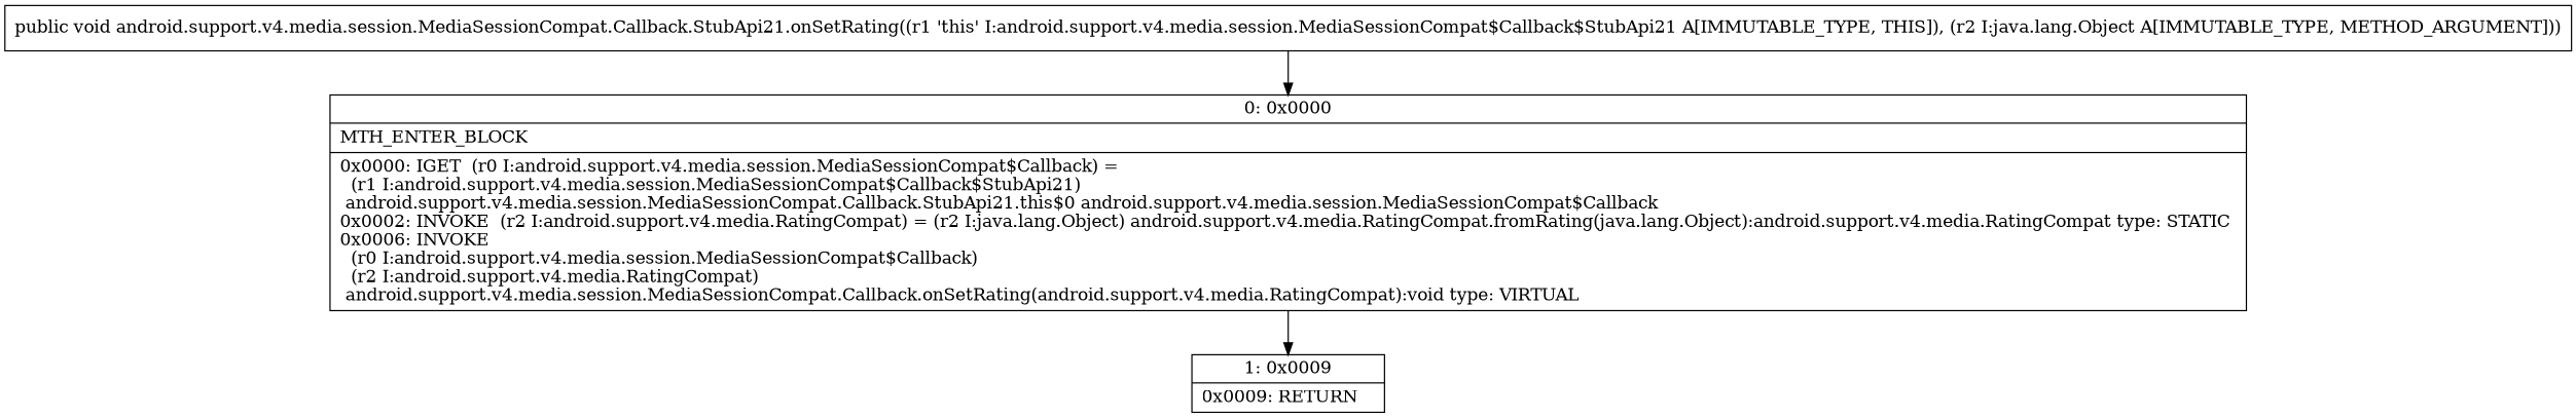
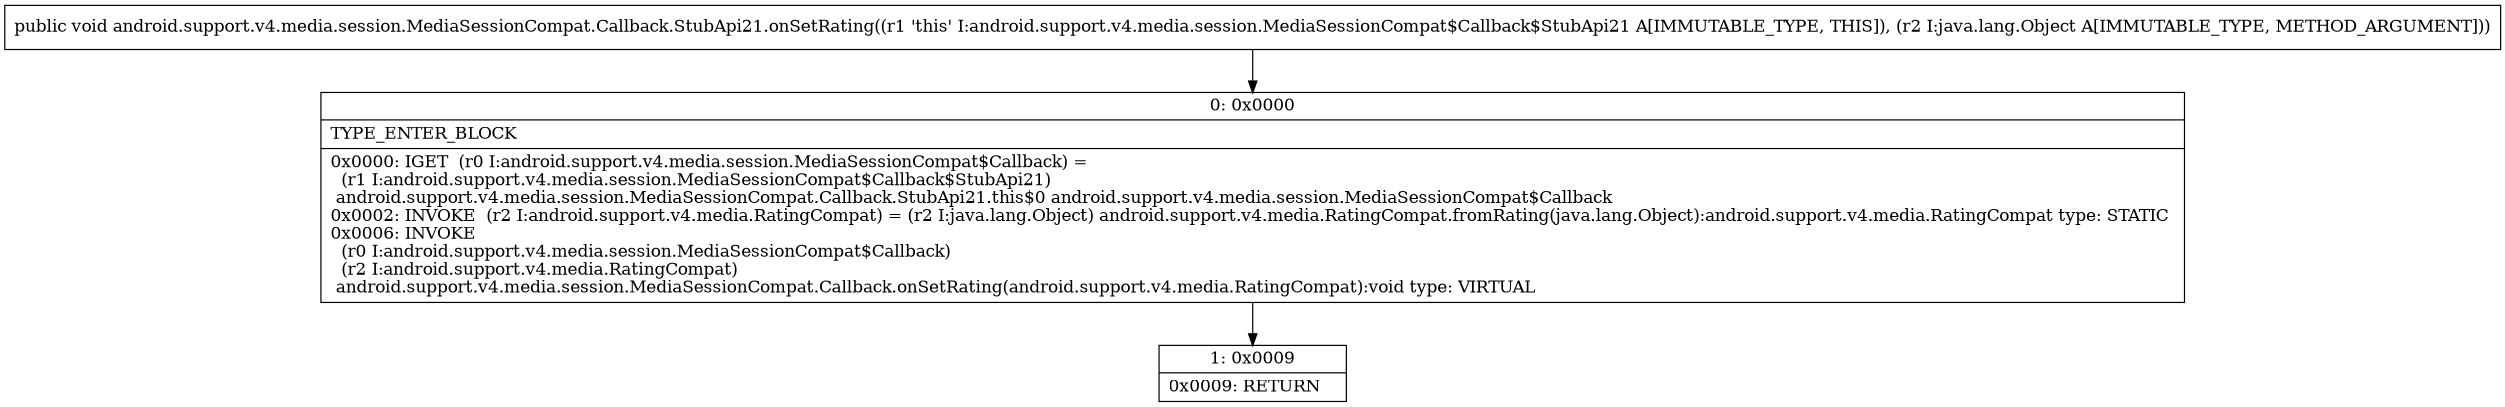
  digraph {
    node [shape=record]
-   n1 [label="{0\:\ 0x0000|MTH_ENTER_BLOCK\l|0x0000: IGET  (r0 I:android.support.v4.media.session.MediaSessionCompat$Callback) = \l  (r1 I:android.support.v4.media.session.MediaSessionCompat$Callback$StubApi21)\l android.support.v4.media.session.MediaSessionCompat.Callback.StubApi21.this$0 android.support.v4.media.session.MediaSessionCompat$Callback \l0x0002: INVOKE  (r2 I:android.support.v4.media.RatingCompat) = (r2 I:java.lang.Object) android.support.v4.media.RatingCompat.fromRating(java.lang.Object):android.support.v4.media.RatingCompat type: STATIC \l0x0006: INVOKE  \l  (r0 I:android.support.v4.media.session.MediaSessionCompat$Callback)\l  (r2 I:android.support.v4.media.RatingCompat)\l android.support.v4.media.session.MediaSessionCompat.Callback.onSetRating(android.support.v4.media.RatingCompat):void type: VIRTUAL \l}"]
+   n1 [label="{0\:\ 0x0000|TYPE_ENTER_BLOCK\l|0x0000: IGET  (r0 I:android.support.v4.media.session.MediaSessionCompat$Callback) = \l  (r1 I:android.support.v4.media.session.MediaSessionCompat$Callback$StubApi21)\l android.support.v4.media.session.MediaSessionCompat.Callback.StubApi21.this$0 android.support.v4.media.session.MediaSessionCompat$Callback \l0x0002: INVOKE  (r2 I:android.support.v4.media.RatingCompat) = (r2 I:java.lang.Object) android.support.v4.media.RatingCompat.fromRating(java.lang.Object):android.support.v4.media.RatingCompat type: STATIC \l0x0006: INVOKE  \l  (r0 I:android.support.v4.media.session.MediaSessionCompat$Callback)\l  (r2 I:android.support.v4.media.RatingCompat)\l android.support.v4.media.session.MediaSessionCompat.Callback.onSetRating(android.support.v4.media.RatingCompat):void type: VIRTUAL \l}"]
    n2 [label="{1\:\ 0x0009|0x0009: RETURN   \l}"]
    n3 [label="{public void android.support.v4.media.session.MediaSessionCompat.Callback.StubApi21.onSetRating((r1 'this' I:android.support.v4.media.session.MediaSessionCompat$Callback$StubApi21 A[IMMUTABLE_TYPE, THIS]), (r2 I:java.lang.Object A[IMMUTABLE_TYPE, METHOD_ARGUMENT])) }"]
    n1 -> n2
    n3 -> n1
  }
